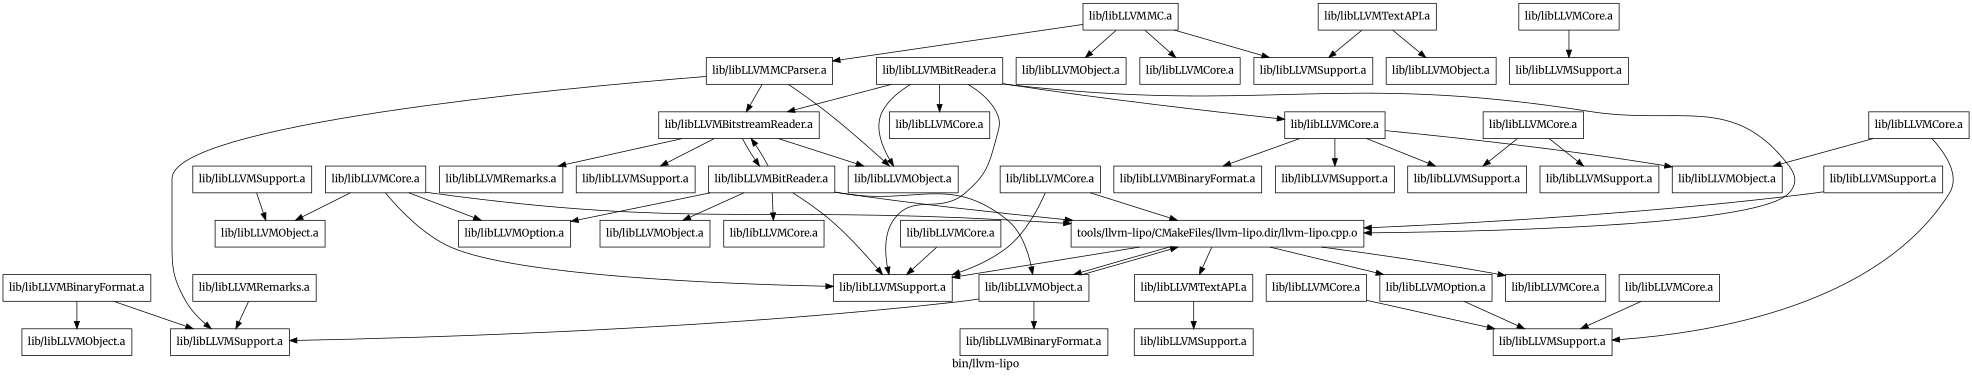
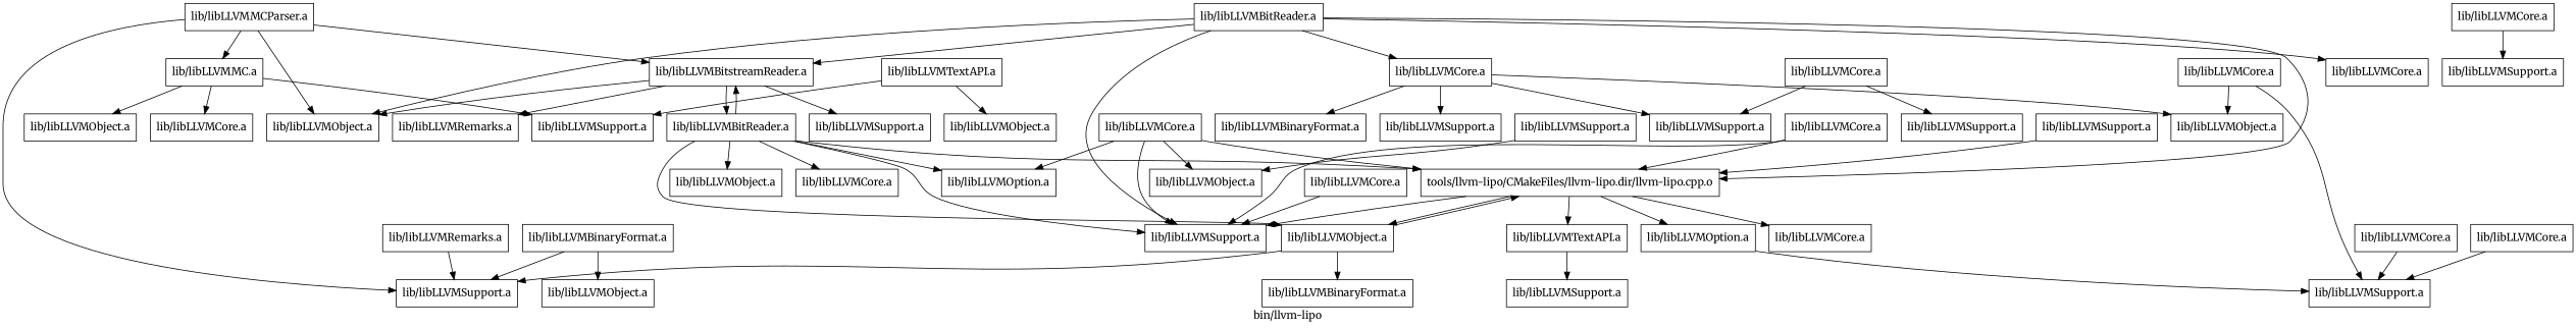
  digraph {
    fontname=Merriweather
    label="bin/llvm-lipo"
    node [fontname=Merriweather shape=record]
    edge [fontname=Merriweather]
    n1 [label="{tools/llvm-lipo/CMakeFiles/llvm-lipo.dir/llvm-lipo.cpp.o}"]
    n2 [label="{lib/libLLVMObject.a}"]
    n3 [label="{lib/libLLVMOption.a}"]
    n4 [label="{lib/libLLVMSupport.a}"]
    n5 [label="{lib/libLLVMTextAPI.a}"]
    n6 [label="{lib/libLLVMCore.a}"]
    n7 [label="{lib/libLLVMSupport.a}"]
    n8 [label="{lib/libLLVMBinaryFormat.a}"]
    n9 [label="{lib/libLLVMSupport.a}"]
    n10 [label="{lib/libLLVMSupport.a}"]
    n11 [label="{lib/libLLVMSupport.a}"]
    n12 [label="{lib/libLLVMObject.a}"]
    n13 [label="{lib/libLLVMSupport.a}"]
    n14 [label="{lib/libLLVMTextAPI.a}"]
    n15 [label="{lib/libLLVMObject.a}"]
    n16 [label="{lib/libLLVMSupport.a}"]
    n17 [label="{lib/libLLVMCore.a}"]
    n18 [label="{lib/libLLVMCore.a}"]
    n19 [label="{lib/libLLVMSupport.a}"]
    n20 [label="{lib/libLLVMCore.a}"]
    n21 [label="{lib/libLLVMSupport.a}"]
    n22 [label="{lib/libLLVMSupport.a}"]
    n23 [label="{lib/libLLVMCore.a}"]
    n24 [label="{lib/libLLVMCore.a}"]
    n25 [label="{lib/libLLVMOption.a}"]
    n26 [label="{lib/libLLVMCore.a}"]
    n27 [label="{lib/libLLVMObject.a}"]
    n28 [label="{lib/libLLVMBinaryFormat.a}"]
    n29 [label="{lib/libLLVMObject.a}"]
    n30 [label="{lib/libLLVMBitReader.a}"]
    n31 [label="{lib/libLLVMObject.a}"]
    n32 [label="{lib/libLLVMCore.a}"]
    n33 [label="{lib/libLLVMBitstreamReader.a}"]
    n34 [label="{lib/libLLVMObject.a}"]
    n35 [label="{lib/libLLVMSupport.a}"]
    n36 [label="{lib/libLLVMRemarks.a}"]
    n37 [label="{lib/libLLVMCore.a}"]
    n38 [label="{lib/libLLVMSupport.a}"]
    n39 [label="{lib/libLLVMBinaryFormat.a}"]
    n40 [label="{lib/libLLVMCore.a}"]
    n41 [label="{lib/libLLVMCore.a}"]
    n42 [label="{lib/libLLVMBitReader.a}"]
    n43 [label="{lib/libLLVMCore.a}"]
    n44 [label="{lib/libLLVMRemarks.a}"]
    n45 [label="{lib/libLLVMMCParser.a}"]
    n46 [label="{lib/libLLVMMC.a}"]
    n47 [label="{lib/libLLVMObject.a}"]
    n48 [label="{lib/libLLVMCore.a}"]
    n1 -> n2
    n1 -> n3
    n1 -> n4
    n1 -> n5
    n1 -> n6
    n2 -> n1
    n2 -> n7
    n2 -> n8
    n3 -> n9
    n5 -> n10
    n11 -> n12
    n13 -> n1
    n14 -> n15
    n14 -> n16
    n17 -> n9
    n18 -> n19
    n20 -> n21
    n20 -> n22
    n23 -> n9
    n24 -> n1
    n24 -> n4
    n24 -> n12
    n24 -> n25
    n26 -> n9
    n26 -> n27
    n28 -> n7
    n28 -> n29
    n30 -> n1
    n30 -> n2
    n30 -> n4
    n30 -> n25
    n30 -> n31
    n30 -> n32
    n30 -> n33
    n33 -> n30
    n33 -> n34
    n33 -> n35
    n33 -> n36
    n37 -> n22
    n37 -> n27
    n37 -> n38
    n37 -> n39
    n40 -> n1
    n40 -> n4
    n41 -> n4
    n42 -> n1
    n42 -> n4
    n42 -> n33
    n42 -> n34
    n42 -> n37
    n42 -> n43
    n44 -> n7
    n45 -> n7
    n45 -> n33
    n45 -> n34
-   n46 -> n45
+   n45 -> n46
    n46 -> n16
    n46 -> n47
    n46 -> n48
  }
